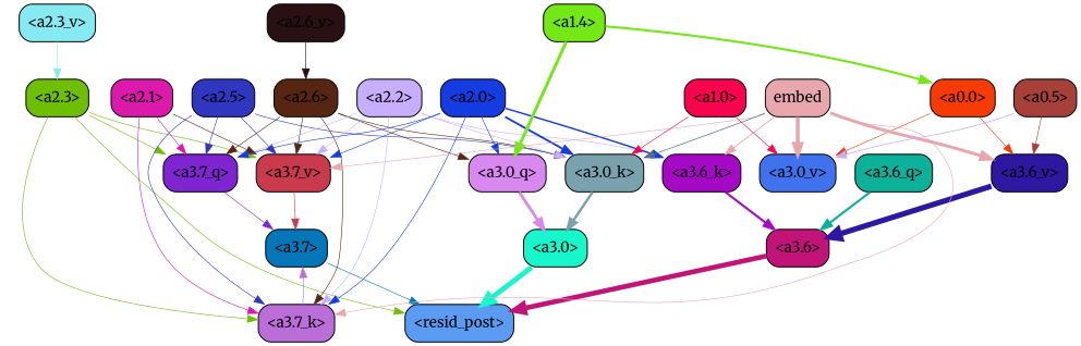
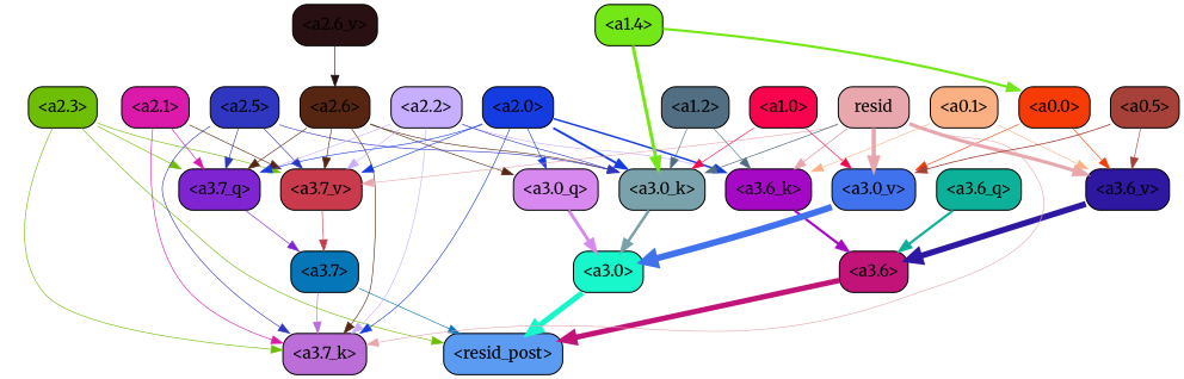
  strict digraph {
    fontname=Merriweather
    splines=true
    node [color=black fontname=Merriweather shape=box style="filled, rounded"]
    edge [color="#572612" fontname=Merriweather penwidth=0.6]
    "<a3.7>" [fillcolor="#0576b7"]
    "<resid_post>" [fillcolor="#5b9bf2"]
    "<a3.6>" [fillcolor="#c11378"]
    "<a3.0>" [fillcolor="#18f6cc"]
    "<a2.3>" [fillcolor="#6fbe06"]
    "<a3.7_q>" [fillcolor="#7e25d1"]
    "<a3.7_k>" [fillcolor="#bb6dd8"]
    "<a3.7_v>" [fillcolor="#ca3a4d"]
    "<a3.6_q>" [fillcolor="#0db099"]
    "<a3.0_q>" [fillcolor="#d889ef"]
    "<a3.6_k>" [fillcolor="#a609c5"]
    "<a3.0_k>" [fillcolor="#7aa2ac"]
    "<a3.6_v>" [fillcolor="#2e17a1"]
    "<a3.0_v>" [fillcolor="#4172ee"]
    "<a2.6>" [fillcolor="#572612"]
    "<a2.5>" [fillcolor="#2f36c0"]
    "<a2.2>" [fillcolor="#c8aefe"]
    "<a2.1>" [fillcolor="#db19aa"]
    "<a2.0>" [fillcolor="#153ce1"]
    "<a1.4>" [fillcolor="#74e716"]
    "<a0.0>" [fillcolor="#f63b07"]
-   embed [fillcolor="#e7a7ad"]
+   embed [fillcolor="#e7a7ad" label=resid]
+   "<a1.2>" [fillcolor="#526e83"]
+   "<a0.1>" [fillcolor="#fab083"]
    "<a1.0>" [fillcolor="#f8034d"]
    "<a0.5>" [fillcolor="#a54138"]
    "<a2.6_v>" [fillcolor="#281013"]
-   "<a2.3_v>" [fillcolor="#87eaf2"]
    "<a3.7>" -> "<resid_post>" [color="#0576b7"]
    "<a3.6>" -> "<resid_post>" [color="#c11378" penwidth=4.7534414529800415]
    "<a3.0>" -> "<resid_post>" [color="#18f6cc" penwidth=4.898576855659485]
    "<a2.3>" -> "<resid_post>" [color="#6fbe06"]
    "<a2.3>" -> "<a3.7_q>" [color="#6fbe06"]
    "<a2.3>" -> "<a3.7_k>" [color="#6fbe06"]
    "<a2.3>" -> "<a3.7_v>" [color="#6fbe06"]
    "<a3.7_q>" -> "<a3.7>" [color="#7e25d1"]
-   "<a3.7_k>" -> "<a3.7>" [color="#bb6dd8"]
+   "<a3.7>" -> "<a3.7_k>" [color="#bb6dd8"]
    "<a3.7_v>" -> "<a3.7>" [color="#ca3a4d"]
    "<a3.6_q>" -> "<a3.6>" [color="#0db099" penwidth=2.160832464694977]
    "<a3.0_q>" -> "<a3.0>" [color="#d889ef" penwidth=2.870753765106201]
    "<a3.6_k>" -> "<a3.6>" [color="#a609c5" penwidth=2.13908451795578]
    "<a3.0_k>" -> "<a3.0>" [color="#7aa2ac" penwidth=2.520303964614868]
    "<a3.6_v>" -> "<a3.6>" [color="#2e17a1" penwidth=5.297133803367615]
+   "<a3.0_v>" -> "<a3.0>" [color="#4172ee" penwidth=5.680712580680847]
    "<a2.6>" -> "<a3.7_q>"
    "<a2.6>" -> "<a3.7_k>"
    "<a2.6>" -> "<a3.7_v>"
    "<a2.6>" -> "<a3.0_q>"
    "<a2.6>" -> "<a3.0_k>"
    "<a2.5>" -> "<a3.7_q>" [color="#2f36c0"]
    "<a2.5>" -> "<a3.7_k>" [color="#2f36c0"]
    "<a2.5>" -> "<a3.7_v>" [color="#2f36c0"]
    "<a2.5>" -> "<a3.0_k>" [color="#2f36c0"]
    "<a2.2>" -> "<a3.7_q>" [color="#c8aefe"]
    "<a2.2>" -> "<a3.7_k>" [color="#c8aefe"]
    "<a2.2>" -> "<a3.7_v>" [color="#c8aefe"]
    "<a2.2>" -> "<a3.6_k>" [color="#c8aefe"]
-   "<a2.2>" -> "<a3.0_k>" [color="#c8aefe"]
+   "<a2.2>" -> "<a3.0_k>" [color="#2f36c0"]
    "<a2.1>" -> "<a3.7_q>" [color="#db19aa"]
    "<a2.1>" -> "<a3.7_k>" [color="#db19aa"]
    "<a2.1>" -> "<a3.7_v>"
    "<a2.0>" -> "<a3.7_q>" [color="#153ce1"]
    "<a2.0>" -> "<a3.7_k>" [color="#153ce1"]
    "<a2.0>" -> "<a3.7_v>" [color="#153ce1"]
    "<a2.0>" -> "<a3.0_q>" [color="#153ce1"]
    "<a2.0>" -> "<a3.6_k>" [color="#153ce1" penwidth=1.4784413101151586]
    "<a2.0>" -> "<a3.0_k>" [color="#153ce1" penwidth=1.8858084231615067]
-   "<a1.4>" -> "<a3.0_q>" [color="#74e716" penwidth=3.0018038749694824]
+   "<a1.4>" -> "<a3.0_k>" [color="#74e716" penwidth=3.0018038749694824]
    "<a1.4>" -> "<a0.0>" [color="#74e716" penwidth=2.149975523352623]
    "<a0.0>" -> "<a3.6_v>" [color="#f63b07"]
    "<a0.0>" -> "<a3.0_v>" [color="#f63b07"]
    embed -> "<a3.7_k>" [color="#e7a7ad"]
    embed -> "<a3.7_v>" [color="#e7a7ad"]
    embed -> "<a3.6_k>" [color="#e7a7ad" penwidth=0.8552796393632889]
    embed -> "<a3.0_k>" [color="#526e83" penwidth=0.691851794719696]
    embed -> "<a3.6_v>" [color="#e7a7ad" penwidth=3.067279100418091]
    embed -> "<a3.0_v>" [color="#e7a7ad" penwidth=3.6927278637886047]
+   "<a1.2>" -> "<a3.6_k>" [color="#526e83"]
+   "<a1.2>" -> "<a3.0_k>" [color="#526e83"]
+   "<a0.1>" -> "<a3.6_k>" [color="#fab083"]
+   "<a0.1>" -> "<a3.6_v>" [color="#fab083"]
    "<a1.0>" -> "<a3.0_k>" [color="#f8034d"]
    "<a1.0>" -> "<a3.0_v>" [color="#f8034d"]
    "<a0.5>" -> "<a3.6_v>" [color="#a54138"]
-   "<a0.5>" -> "<a3.0_v>" [color="#c8aefe" penwidth=0.8028683364391327]
+   "<a0.5>" -> "<a3.0_v>" [color="#a54138" penwidth=0.8028683364391327]
    "<a2.6_v>" -> "<a2.6>" [color="#281013"]
-   "<a2.3_v>" -> "<a2.3>" [color="#87eaf2"]
  }
